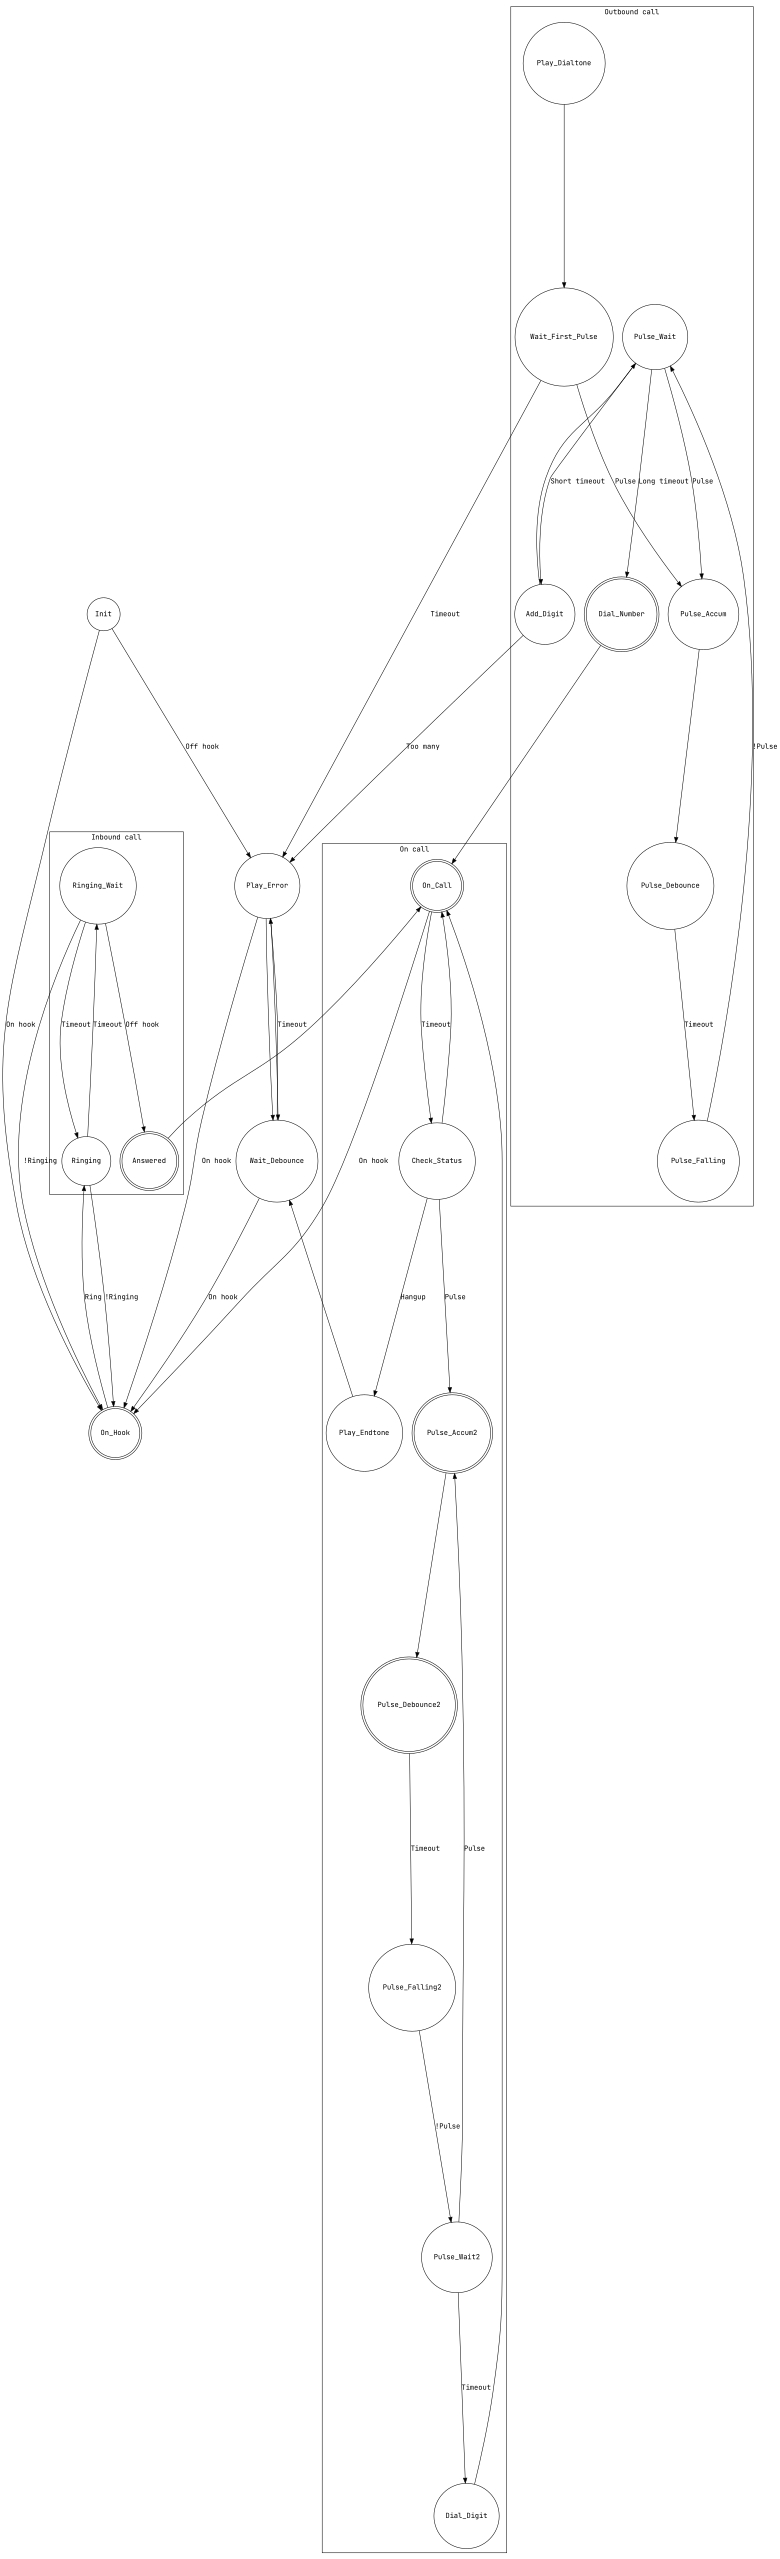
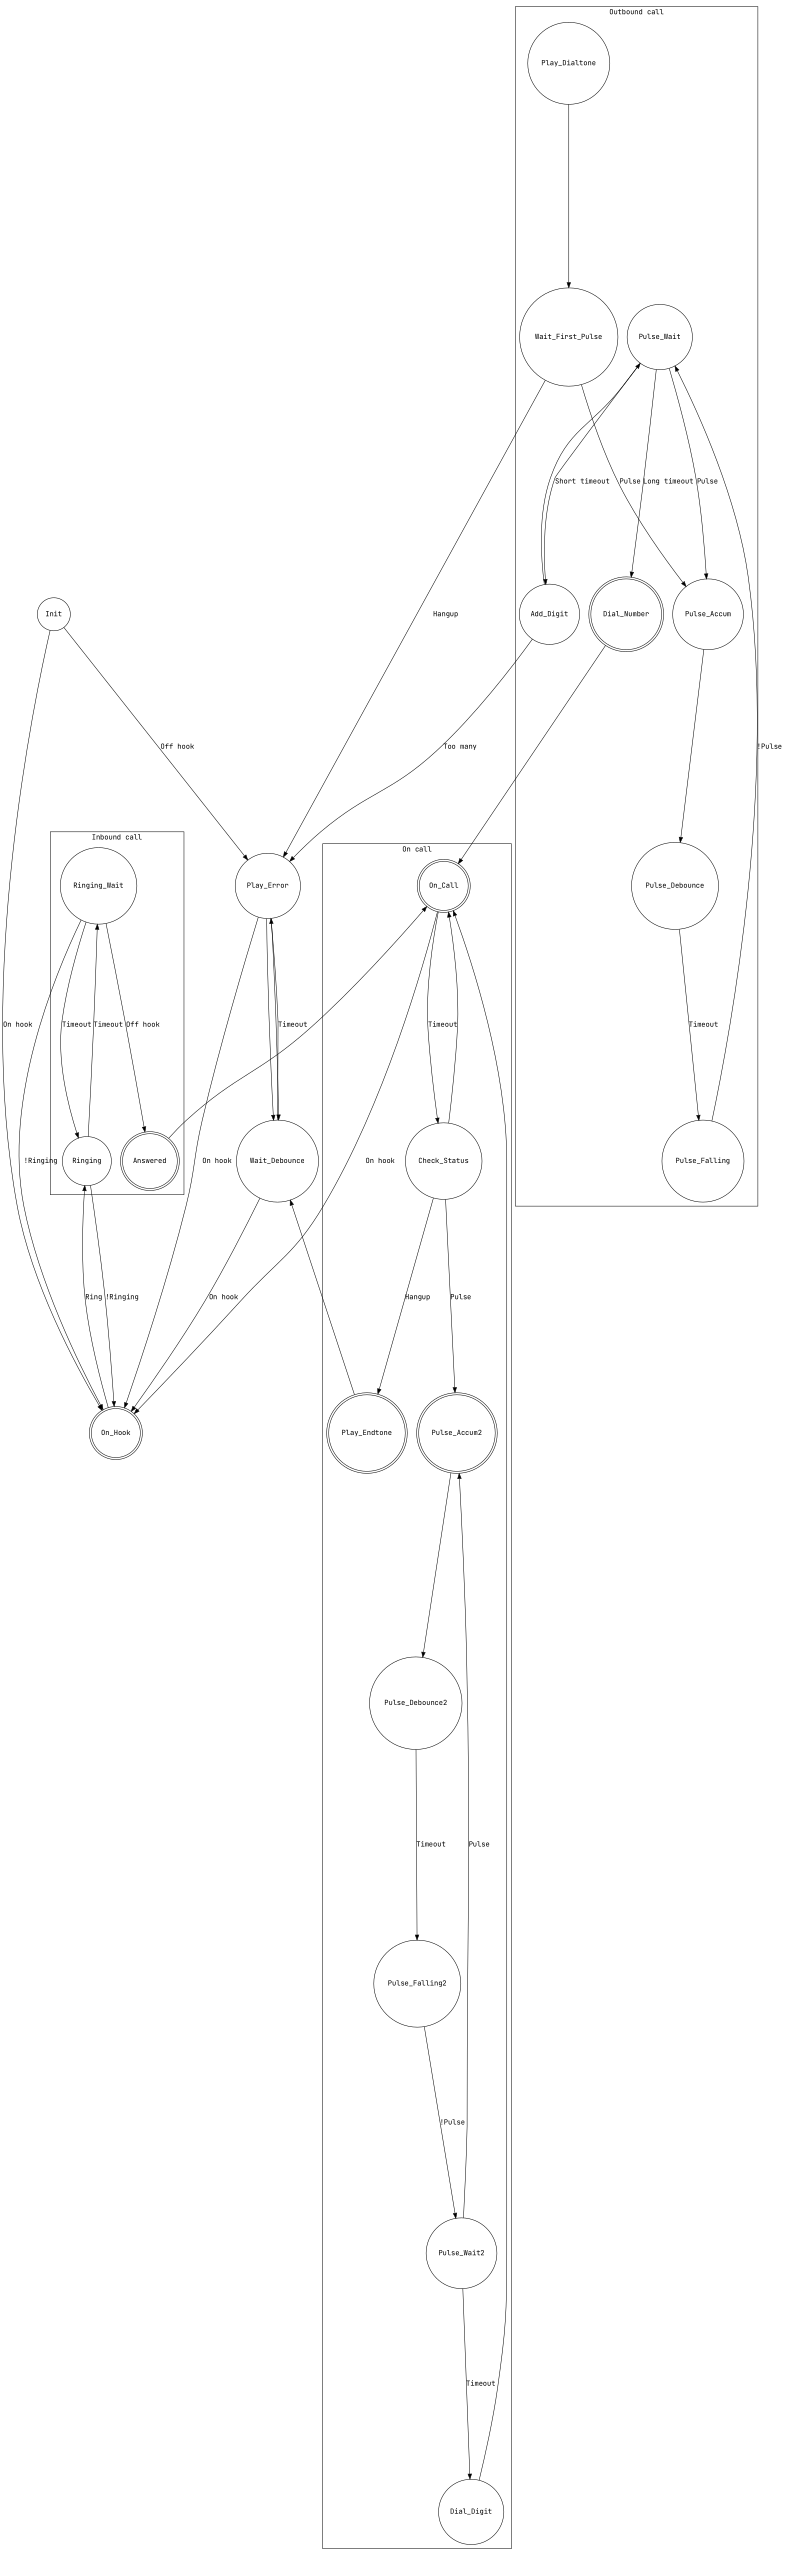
  digraph {
    fontname="JetBrains Mono"
    ranksep=5
    node [fontname="JetBrains Mono" shape=circle]
    edge [fontname="JetBrains Mono"]
    Answered [shape=doublecircle]
    Ringing
    Ringing_Wait
    Dial_Number [shape=doublecircle]
    Play_Dialtone
    Wait_First_Pulse
    Pulse_Accum
    Pulse_Debounce
    Pulse_Falling
    Pulse_Wait
    Add_Digit
    On_Call [shape=doublecircle]
    Check_Status
-   Play_Endtone
+   Play_Endtone [shape=doublecircle]
    Pulse_Accum2 [shape=doublecircle]
-   Pulse_Debounce2 [shape=doublecircle]
+   Pulse_Debounce2
    Pulse_Falling2
    Pulse_Wait2
    Dial_Digit
    On_Hook [shape=doublecircle]
    Play_Error
    n22 [label=Wait_Debounce]
    Init
    subgraph cluster_1 {
      label="Inbound call"
      Answered
      Ringing
      Ringing_Wait
    }
    subgraph cluster_2 {
      label="Outbound call"
      Dial_Number
      Play_Dialtone
      Wait_First_Pulse
      Pulse_Accum
      Pulse_Debounce
      Pulse_Falling
      Pulse_Wait
      Add_Digit
    }
    subgraph cluster_3 {
      label="On call"
      On_Call
      Check_Status
      Play_Endtone
      Pulse_Accum2
      Pulse_Debounce2
      Pulse_Falling2
      Pulse_Wait2
      Dial_Digit
    }
    Answered -> On_Call
    Ringing -> Ringing_Wait [label=Timeout]
    Ringing -> On_Hook [label="!Ringing"]
    Ringing_Wait -> Answered [label="Off hook"]
    Ringing_Wait -> Ringing [label=Timeout]
    Ringing_Wait -> On_Hook [label="!Ringing"]
    Dial_Number -> On_Call
    Play_Dialtone -> Wait_First_Pulse
    Wait_First_Pulse -> Pulse_Accum [label=Pulse]
-   Wait_First_Pulse -> Play_Error [label=Timeout]
+   Wait_First_Pulse -> Play_Error [label=Hangup]
    Pulse_Accum -> Pulse_Debounce
    Pulse_Debounce -> Pulse_Falling [label=Timeout]
    Pulse_Falling -> Pulse_Wait [label="!Pulse"]
    Pulse_Wait -> Dial_Number [label="Long timeout"]
    Pulse_Wait -> Pulse_Accum [label=Pulse]
    Pulse_Wait -> Add_Digit [label="Short timeout"]
    Add_Digit -> Pulse_Wait
    Add_Digit -> Play_Error [label="Too many"]
    On_Call -> Check_Status [label=Timeout]
    On_Call -> On_Hook [label="On hook"]
    Check_Status -> On_Call
    Check_Status -> Play_Endtone [label=Hangup]
    Check_Status -> Pulse_Accum2 [label=Pulse]
    Play_Endtone -> n22
    Pulse_Accum2 -> Pulse_Debounce2
    Pulse_Debounce2 -> Pulse_Falling2 [label=Timeout]
    Pulse_Falling2 -> Pulse_Wait2 [label="!Pulse"]
    Pulse_Wait2 -> Pulse_Accum2 [label=Pulse]
    Pulse_Wait2 -> Dial_Digit [label=Timeout]
    Dial_Digit -> On_Call
    On_Hook -> Ringing [label=Ring]
    Play_Error -> On_Hook [label="On hook"]
    Play_Error -> n22
    Play_Error -> n22
    n22 -> On_Hook [label="On hook"]
    n22 -> Play_Error [label=Timeout]
    Init -> On_Hook [label="On hook"]
    Init -> Play_Error [label="Off hook"]
  }
